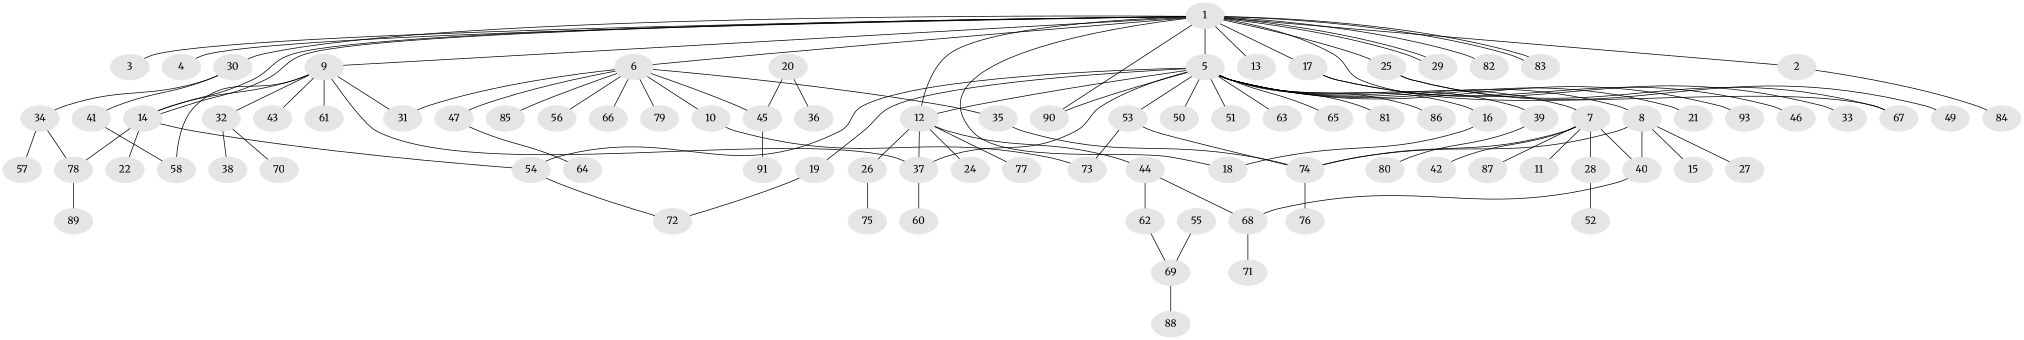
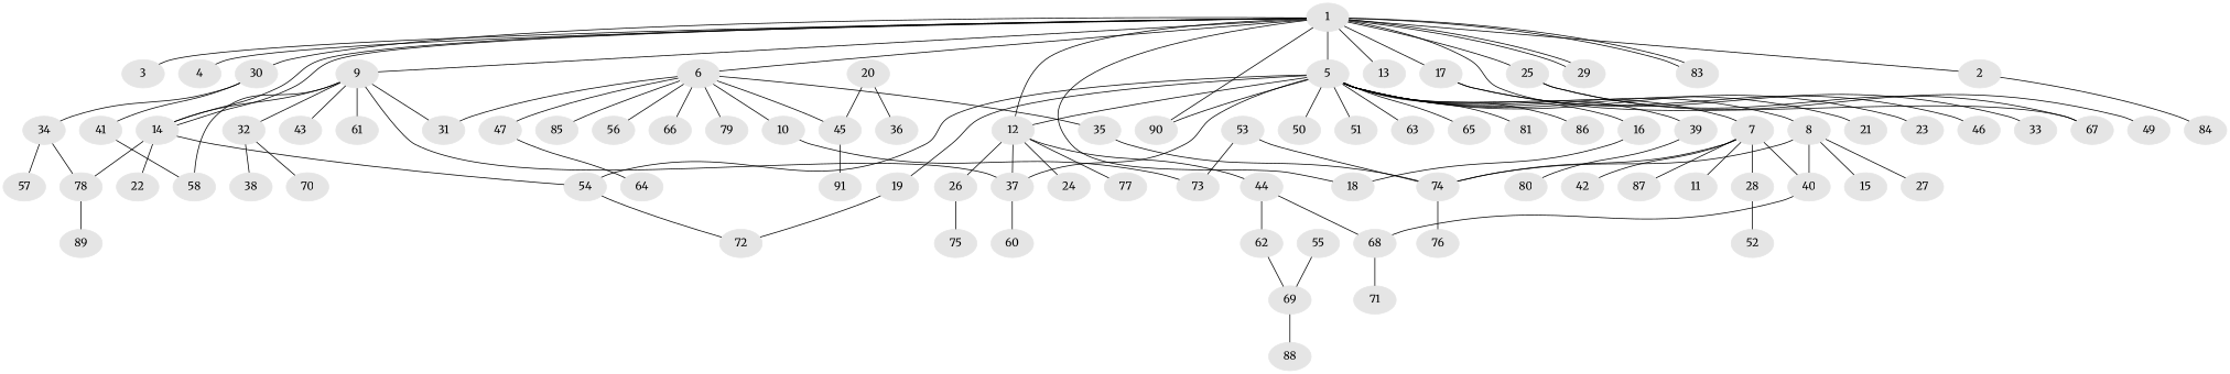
  graph {
    fontname=Merriweather
    node [color=gray90 fontname=Merriweather style=filled]
    edge [fontname=Merriweather]
    1
    2
    3
    4
    5
    6
    9
    12
    13
    14
    17
    18
    25
    29
    30
    67
-   82
    83
    90
    84
    7
    8
    16
    19
    21
-   23 [label=93]
+   23
    37
    39
    50
    51
    53
    54
    63
    65
    81
    86
    10
    31
    35
    45
    47
    56
    66
    79
    85
    32
    43
    58
    61
    24
    26
    44
    77
    22
    78
    33
    46
    49
    34
    41
    11
    28
    40
    42
    74
    87
    15
    27
    72
    60
    80
    73
    91
    64
    52
    68
    76
    20
    36
    38
    70
    75
    62
    89
    57
    71
    55
    69
    88
    1 -- 2
    1 -- 3
    1 -- 4
    1 -- 5
    1 -- 6
    1 -- 9
    1 -- 12
    1 -- 13
    1 -- 14
    1 -- 14
    1 -- 17
    1 -- 18
    1 -- 25
    1 -- 29
    1 -- 29
    1 -- 30
    1 -- 67
-   1 -- 82
    1 -- 83
    1 -- 83
    1 -- 90
    2 -- 84
    5 -- 12
    5 -- 90
    5 -- 7
    5 -- 8
    5 -- 16
    5 -- 19
    5 -- 21
    5 -- 23
    5 -- 37
    5 -- 39
    5 -- 50
    5 -- 51
-   5 -- 53
    5 -- 54
    5 -- 63
    5 -- 65
    5 -- 81
    5 -- 86
    6 -- 10
    6 -- 31
    6 -- 35
    6 -- 45
    6 -- 47
    6 -- 56
    6 -- 66
    6 -- 79
    6 -- 85
    9 -- 14
    9 -- 37
    9 -- 31
    9 -- 32
    9 -- 43
    9 -- 58
    9 -- 61
    12 -- 37
    12 -- 24
    12 -- 26
    12 -- 44
    12 -- 77
    14 -- 54
    14 -- 22
    14 -- 78
    17 -- 33
    17 -- 46
    25 -- 67
    25 -- 49
    30 -- 34
    30 -- 41
    7 -- 11
    7 -- 28
    7 -- 40
    7 -- 42
    7 -- 74
    7 -- 87
    8 -- 40
    8 -- 74
    8 -- 15
    8 -- 27
    16 -- 18
    19 -- 72
    37 -- 60
    39 -- 80
    53 -- 74
    53 -- 73
    54 -- 72
    10 -- 73
    35 -- 74
    45 -- 91
    47 -- 64
    32 -- 38
    32 -- 70
    26 -- 75
    44 -- 68
    44 -- 62
    78 -- 89
    34 -- 78
    34 -- 57
    41 -- 58
    28 -- 52
    40 -- 68
    74 -- 76
    68 -- 71
    20 -- 45
    20 -- 36
    62 -- 69
    55 -- 69
    69 -- 88
  }
